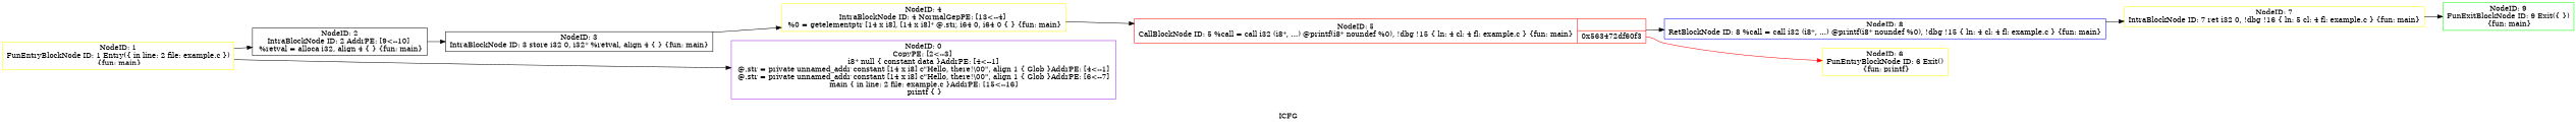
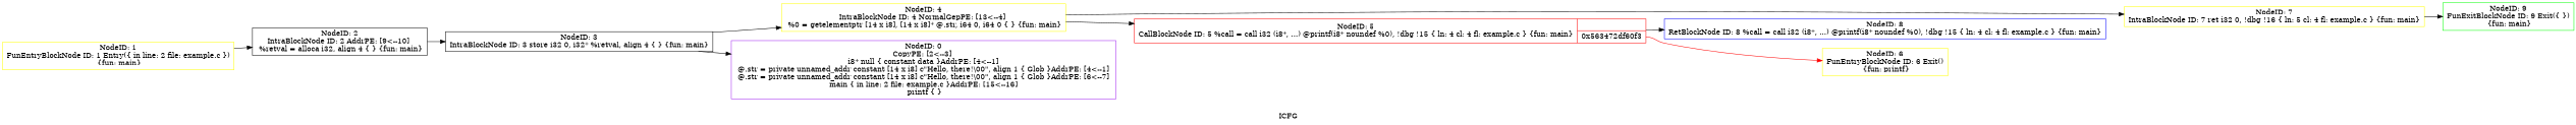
  digraph {
    label=ICFG
    rankdir=LR
    node [color=yellow shape=record]
    edge [style=solid]
    n1 [color=green label="{NodeID: 9\nFunExitBlockNode ID: 9 Exit(\{  \})\n \{fun: main\}}"]
    n2 [color=blue label="{NodeID: 8\nRetBlockNode ID: 8   %call = call i32 (i8*, ...) @printf(i8* noundef %0), !dbg !15 \{ ln: 4  cl: 4  fl: example.c \} \{fun: main\}}"]
    n3 [label="{NodeID: 7\nIntraBlockNode ID: 7      ret i32 0, !dbg !16 \{ ln: 5  cl: 4  fl: example.c \}    \{fun: main\}}"]
    n4 [label="{NodeID: 6\nFunEntryBlockNode ID: 6 Exit()\n \{fun: printf\}}"]
    n5 [color=red label="{NodeID: 5\nCallBlockNode ID: 5   %call = call i32 (i8*, ...) @printf(i8* noundef %0), !dbg !15 \{ ln: 4  cl: 4  fl: example.c \} \{fun: main\}|{|<s1>0x563472df60f3}}"]
    n6 [label="{NodeID: 4\nIntraBlockNode ID: 4   NormalGepPE: [13\<--4]  \n   %0 = getelementptr [14 x i8], [14 x i8]* @.str, i64 0, i64 0 \{  \} \{fun: main\}}"]
    n7 [color=black label="{NodeID: 3\nIntraBlockNode ID: 3      store i32 0, i32* %retval, align 4 \{  \}    \{fun: main\}}"]
    n8 [color=black label="{NodeID: 2\nIntraBlockNode ID: 2   AddrPE: [9\<--10]  \n   %retval = alloca i32, align 4 \{  \} \{fun: main\}}"]
    n9 [label="{NodeID: 1\nFunEntryBlockNode ID: 1 Entry(\{ in line: 2 file: example.c \})\n \{fun: main\}}"]
    n10 [color=purple label="{NodeID: 0\nCopyPE: [2\<--3]  \n i8* null \{ constant data \}AddrPE: [4\<--1]  \n @.str = private unnamed_addr constant [14 x i8] c\"Hello, there!\\00\", align 1 \{ Glob  \}AddrPE: [4\<--1]  \n @.str = private unnamed_addr constant [14 x i8] c\"Hello, there!\\00\", align 1 \{ Glob  \}AddrPE: [6\<--7]  \n main \{ in line: 2 file: example.c \}AddrPE: [15\<--16]  \n printf \{  \}}"]
-   n2 -> n3
+   n6 -> n3
    n3 -> n1
    n5 -> n2
    n5 -> n4 [color=red tailport=s1]
    n6 -> n5
    n7 -> n6
    n8 -> n7
    n9 -> n8
-   n9 -> n10
+   n7 -> n10
  }
